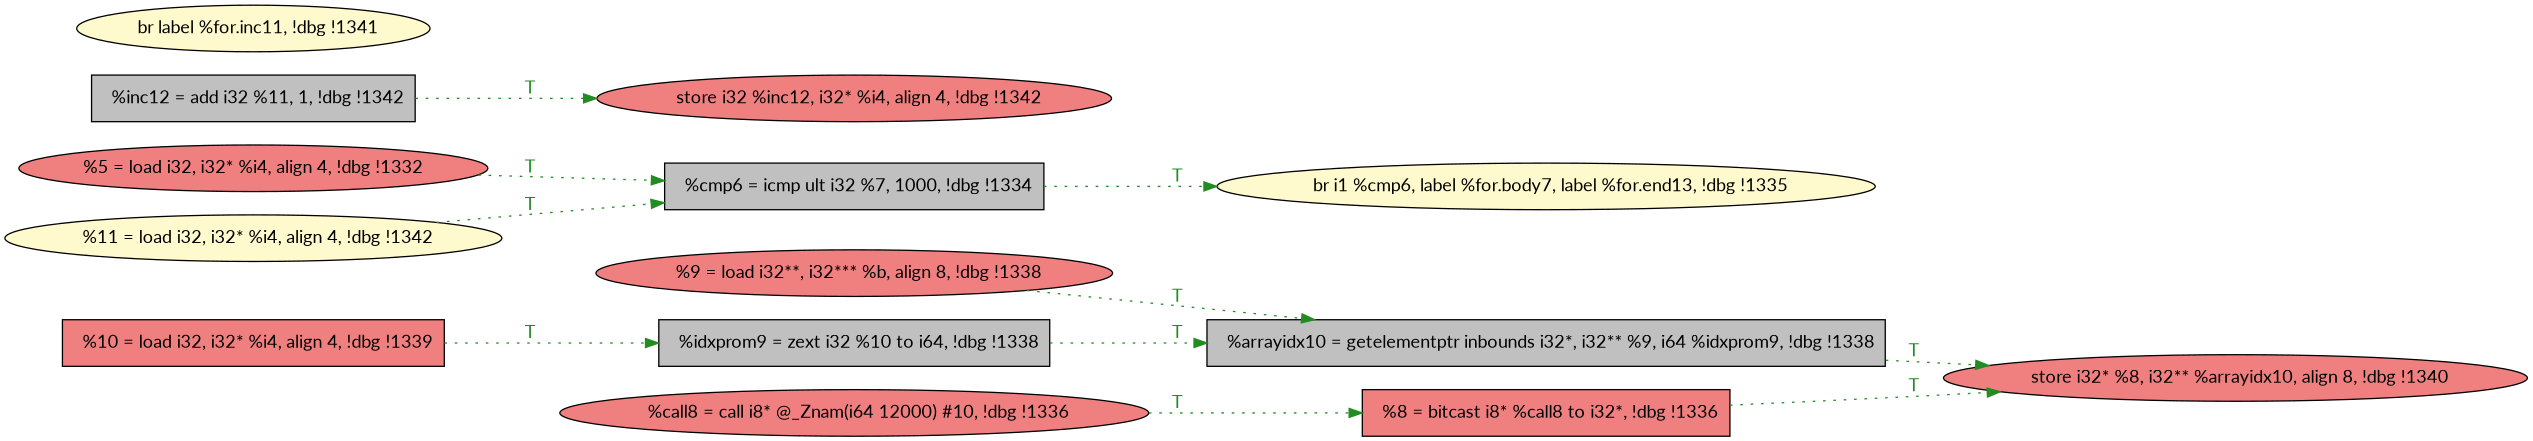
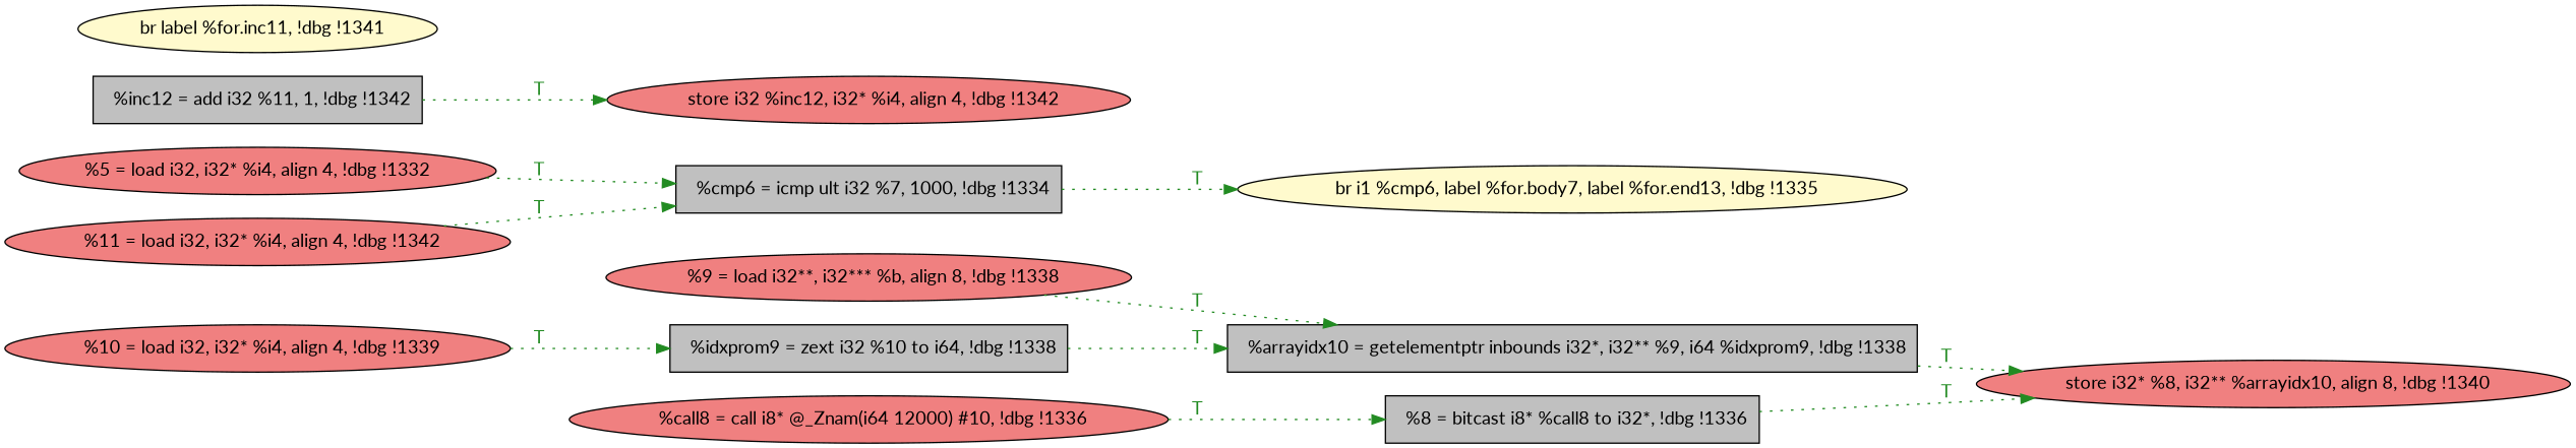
  digraph {
    fontname=Lato
    rankdir=LR
    node [fillcolor=lightcoral fontname=Lato shape=ellipse style=filled]
    edge [color=forestgreen fontcolor=forestgreen fontname=Lato style=dotted]
-   n1 [label="  %8 = bitcast i8* %call8 to i32*, !dbg !1336" shape=rectangle]
+   n1 [fillcolor=grey label="  %8 = bitcast i8* %call8 to i32*, !dbg !1336" shape=rectangle]
    n2 [label="  store i32* %8, i32** %arrayidx10, align 8, !dbg !1340"]
    n3 [fillcolor=lemonchiffon label="  br i1 %cmp6, label %for.body7, label %for.end13, !dbg !1335"]
    n4 [label="  %9 = load i32**, i32*** %b, align 8, !dbg !1338"]
    n5 [fillcolor=grey label="  %arrayidx10 = getelementptr inbounds i32*, i32** %9, i64 %idxprom9, !dbg !1338" shape=rectangle]
-   n6 [label="  %10 = load i32, i32* %i4, align 4, !dbg !1339" shape=box]
+   n6 [label="  %10 = load i32, i32* %i4, align 4, !dbg !1339"]
    n7 [fillcolor=grey label="  %idxprom9 = zext i32 %10 to i64, !dbg !1338" shape=rectangle]
    n8 [fillcolor=grey label="  %cmp6 = icmp ult i32 %7, 1000, !dbg !1334" shape=rectangle]
    n9 [fillcolor=grey label="  %inc12 = add i32 %11, 1, !dbg !1342" shape=rectangle]
    n10 [label="  store i32 %inc12, i32* %i4, align 4, !dbg !1342"]
    n11 [label="%5 = load i32, i32* %i4, align 4, !dbg !1332"]
    n12 [label="  %call8 = call i8* @_Znam(i64 12000) #10, !dbg !1336"]
-   n13 [fillcolor=lemonchiffon label="  %11 = load i32, i32* %i4, align 4, !dbg !1342"]
+   n13 [label="  %11 = load i32, i32* %i4, align 4, !dbg !1342"]
    n14 [fillcolor=lemonchiffon label="  br label %for.inc11, !dbg !1341"]
    n1 -> n2 [label=T]
    n4 -> n5 [label=T]
    n5 -> n2 [label=T]
    n6 -> n7 [label=T]
    n7 -> n5 [label=T]
    n8 -> n3 [label=T]
    n9 -> n10 [label=T]
    n11 -> n8 [label=T]
    n12 -> n1 [label=T]
    n13 -> n8 [label=T]
  }
